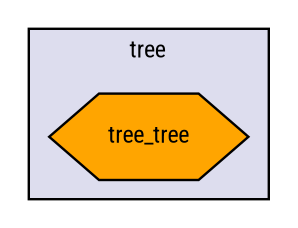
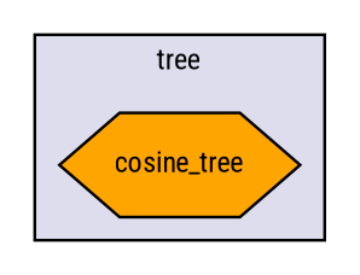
  digraph {
    compound=true
    fontname="Roboto Condensed"
-   n1 [fillcolor=orange fontname="Roboto Condensed" fontsize=10 label=tree_tree pencolor=black shape=hexagon style=filled]
+   n1 [fillcolor=orange fontname="Roboto Condensed" fontsize=10 label=cosine_tree pencolor=black shape=hexagon style=filled]
    subgraph cluster_1 {
      bgcolor="#ddddee"
      fontsize=10
      label=tree
      pencolor=black
      n1
    }
  }
